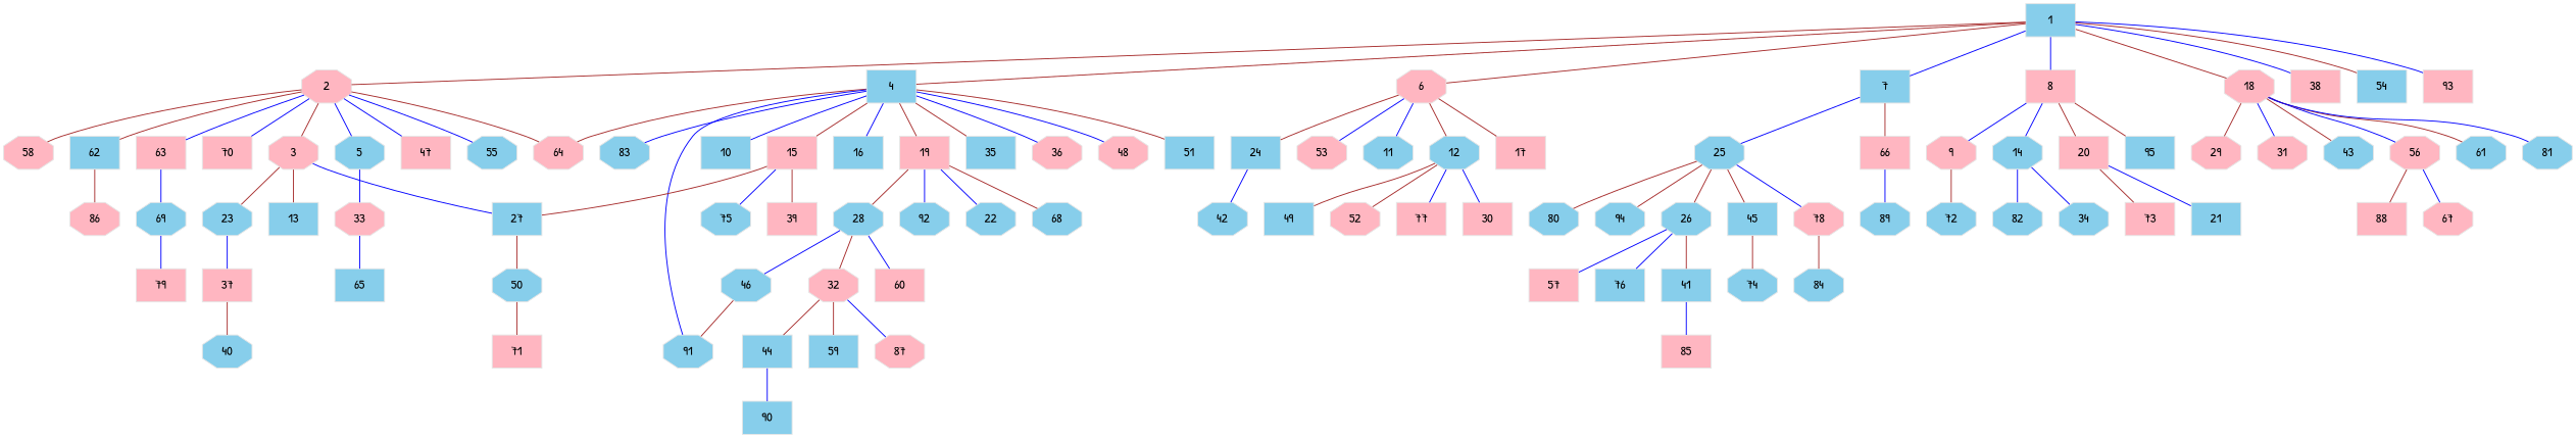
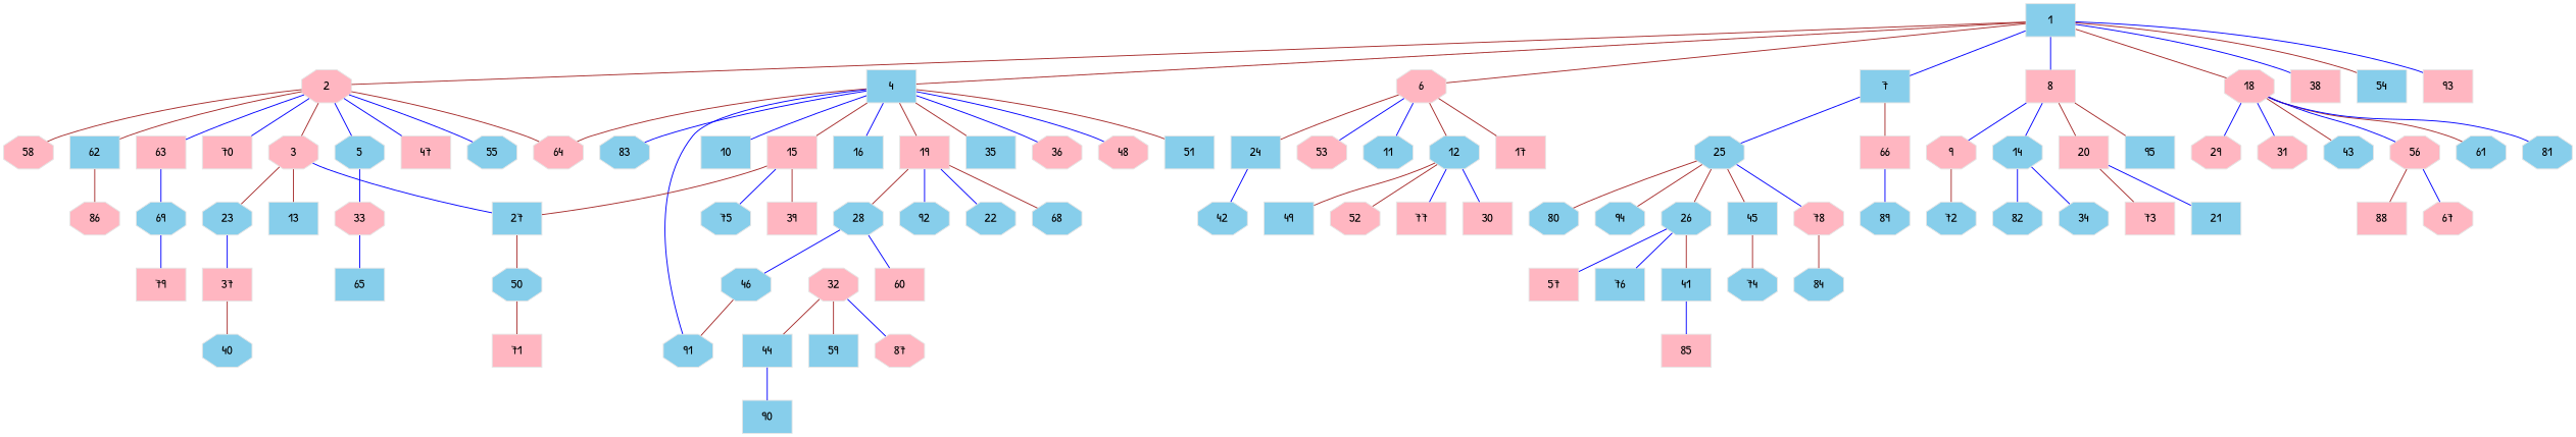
  graph {
    fontname="Patrick Hand"
    node [color=gray90 fillcolor=skyblue fontname="Patrick Hand" shape=octagon style=filled]
    edge [color=blue fontname="Patrick Hand"]
    1 [shape=box]
    2 [fillcolor=lightpink]
    4 [shape=box]
    6 [fillcolor=lightpink]
    7 [shape=box]
    8 [fillcolor=lightpink shape=box]
    18 [fillcolor=lightpink]
    38 [fillcolor=lightpink shape=box]
    54 [shape=box]
    93 [fillcolor=lightpink shape=box]
    3 [fillcolor=lightpink]
    5
    47 [fillcolor=lightpink shape=box]
    55
    58 [fillcolor=lightpink]
    62 [shape=box]
    63 [fillcolor=lightpink shape=box]
    64 [fillcolor=lightpink]
    70 [fillcolor=lightpink shape=box]
    10 [shape=box]
    15 [fillcolor=lightpink shape=box]
    16 [shape=box]
    19 [fillcolor=lightpink shape=box]
    35 [shape=box]
    36 [fillcolor=lightpink]
    48 [fillcolor=lightpink]
    51 [shape=box]
    83
    91
    11
    12
    17 [fillcolor=lightpink shape=box]
    24 [shape=box]
    53 [fillcolor=lightpink]
    25
    66 [fillcolor=lightpink shape=box]
    9 [fillcolor=lightpink]
    14
    20 [fillcolor=lightpink shape=box]
    95 [shape=box]
    29 [fillcolor=lightpink]
    31 [fillcolor=lightpink]
    43
    56 [fillcolor=lightpink]
    61
    81
    13 [shape=box]
    23
    27 [shape=box]
    33 [fillcolor=lightpink]
    86 [fillcolor=lightpink]
    69
    37 [fillcolor=lightpink shape=box]
    50
    39 [fillcolor=lightpink shape=box]
    75
    22
    28
    68
    92
    65 [shape=box]
    30 [fillcolor=lightpink shape=box]
    49 [shape=box]
    52 [fillcolor=lightpink]
    77 [fillcolor=lightpink shape=box]
    42
    26
    45 [shape=box]
    78 [fillcolor=lightpink]
    80
    94
    89
    72
    34
    82
    21 [shape=box]
    73 [fillcolor=lightpink shape=box]
    67 [fillcolor=lightpink]
    88 [fillcolor=lightpink shape=box]
    32 [fillcolor=lightpink]
    46
    60 [fillcolor=lightpink shape=box]
    40
    41 [shape=box]
    57 [fillcolor=lightpink shape=box]
    76 [shape=box]
    74
    84
    85 [fillcolor=lightpink shape=box]
    71 [fillcolor=lightpink shape=box]
    44 [shape=box]
    59 [shape=box]
    87 [fillcolor=lightpink]
    90 [shape=box]
    79 [fillcolor=lightpink shape=box]
    1 -- 2 [color=brown]
    1 -- 4 [color=brown]
    1 -- 6 [color=brown]
    1 -- 7
    1 -- 8
    1 -- 18 [color=brown]
    1 -- 38
    1 -- 54 [color=brown]
    1 -- 93
    2 -- 3 [color=brown]
    2 -- 5
    2 -- 47
    2 -- 55
    2 -- 58 [color=brown]
    2 -- 62 [color=brown]
    2 -- 63
    2 -- 64 [color=brown]
    2 -- 70
    4 -- 64 [color=brown]
    4 -- 10
    4 -- 15 [color=brown]
    4 -- 16
    4 -- 19 [color=brown]
    4 -- 35 [color=brown]
    4 -- 36
    4 -- 48
    4 -- 51 [color=brown]
    4 -- 83
    4 -- 91
    6 -- 11
    6 -- 12 [color=brown]
    6 -- 17 [color=brown]
    6 -- 24 [color=brown]
    6 -- 53
    7 -- 25
    7 -- 66 [color=brown]
    8 -- 9
    8 -- 14
    8 -- 20 [color=brown]
    8 -- 95 [color=brown]
-   18 -- 29 [color=brown]
+   18 -- 29
    18 -- 31
    18 -- 43 [color=brown]
    18 -- 56
    18 -- 61 [color=brown]
    18 -- 81
    3 -- 13 [color=brown]
    3 -- 23 [color=brown]
    3 -- 27
    5 -- 33
    62 -- 86 [color=brown]
    63 -- 69
    15 -- 27 [color=brown]
    15 -- 39 [color=brown]
    15 -- 75
    19 -- 22
    19 -- 28 [color=brown]
    19 -- 68 [color=brown]
    19 -- 92
    12 -- 30
    12 -- 49 [color=brown]
    12 -- 52 [color=brown]
    12 -- 77
    24 -- 42
    25 -- 26 [color=brown]
    25 -- 45 [color=brown]
    25 -- 78
    25 -- 80 [color=brown]
    25 -- 94 [color=brown]
    66 -- 89
    9 -- 72 [color=brown]
    14 -- 34
    14 -- 82
    20 -- 21
    20 -- 73 [color=brown]
    56 -- 67
    56 -- 88 [color=brown]
    23 -- 37
    27 -- 50 [color=brown]
    33 -- 65
    69 -- 79
    37 -- 40 [color=brown]
    50 -- 71 [color=brown]
-   28 -- 32 [color=brown]
    28 -- 46
    28 -- 60
    26 -- 41 [color=brown]
    26 -- 57
    26 -- 76
    45 -- 74 [color=brown]
    78 -- 84 [color=brown]
    32 -- 44 [color=brown]
    32 -- 59 [color=brown]
    32 -- 87
    46 -- 91 [color=brown]
    41 -- 85
    44 -- 90
  }
